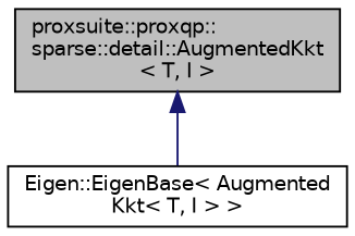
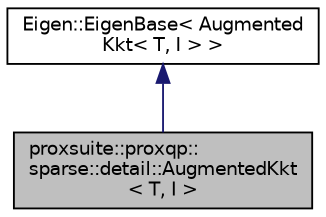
  digraph {
    node [color=black fontname=Helvetica fontsize=10 shape=record]
    n1 [fillcolor=grey75 fontcolor=black height=0.2 label="proxsuite::proxqp::\lsparse::detail::AugmentedKkt\l\< T, I \>" style=filled width=0.4]
    n2 [height=0.2 label="Eigen::EigenBase\< Augmented\lKkt\< T, I \> \>" width=0.4]
-   n1 -> n2 [color=midnightblue dir=back fontname=Helvetica fontsize=10 labelfontname=Helvetica labelfontsize=10 style=solid]
+   n2 -> n1 [color=midnightblue dir=back fontname=Helvetica fontsize=10 labelfontname=Helvetica labelfontsize=10 style=solid]
  }
